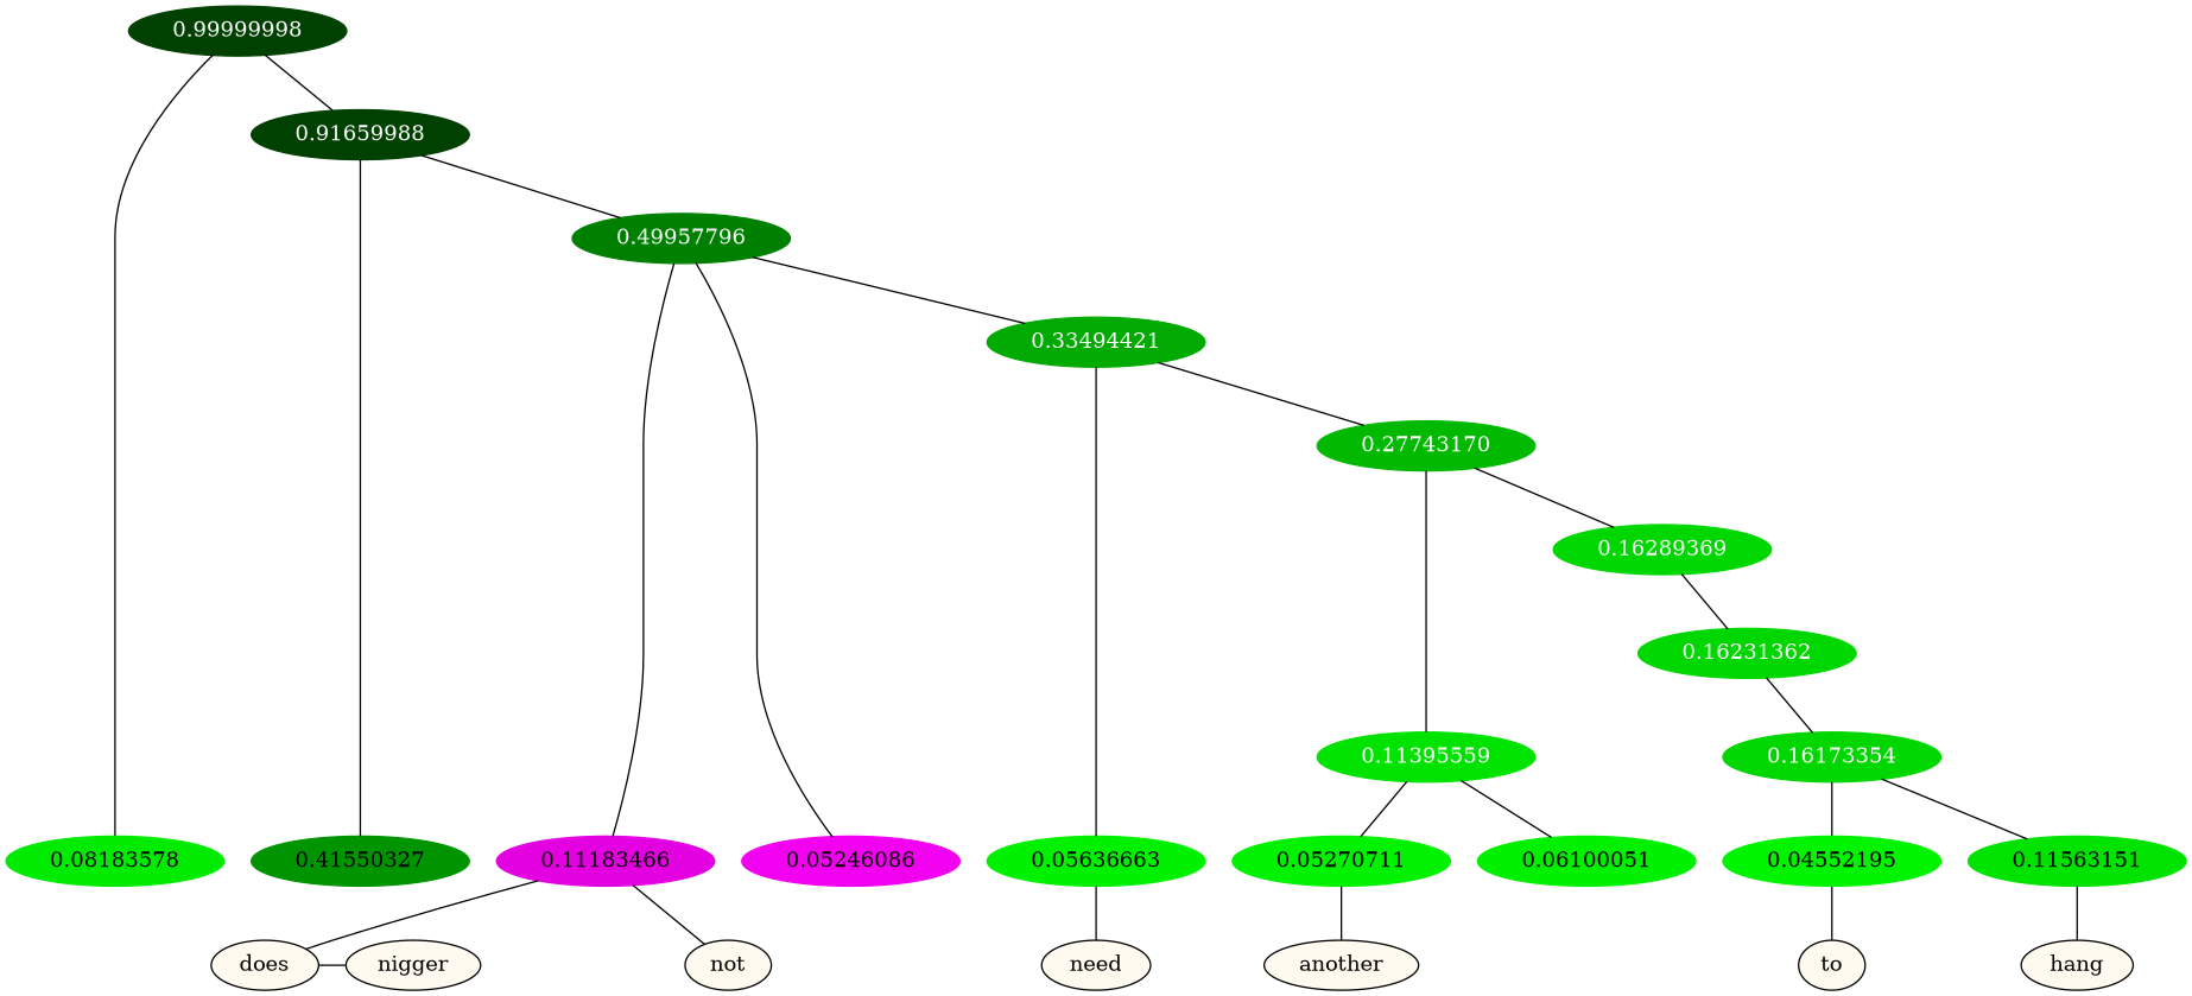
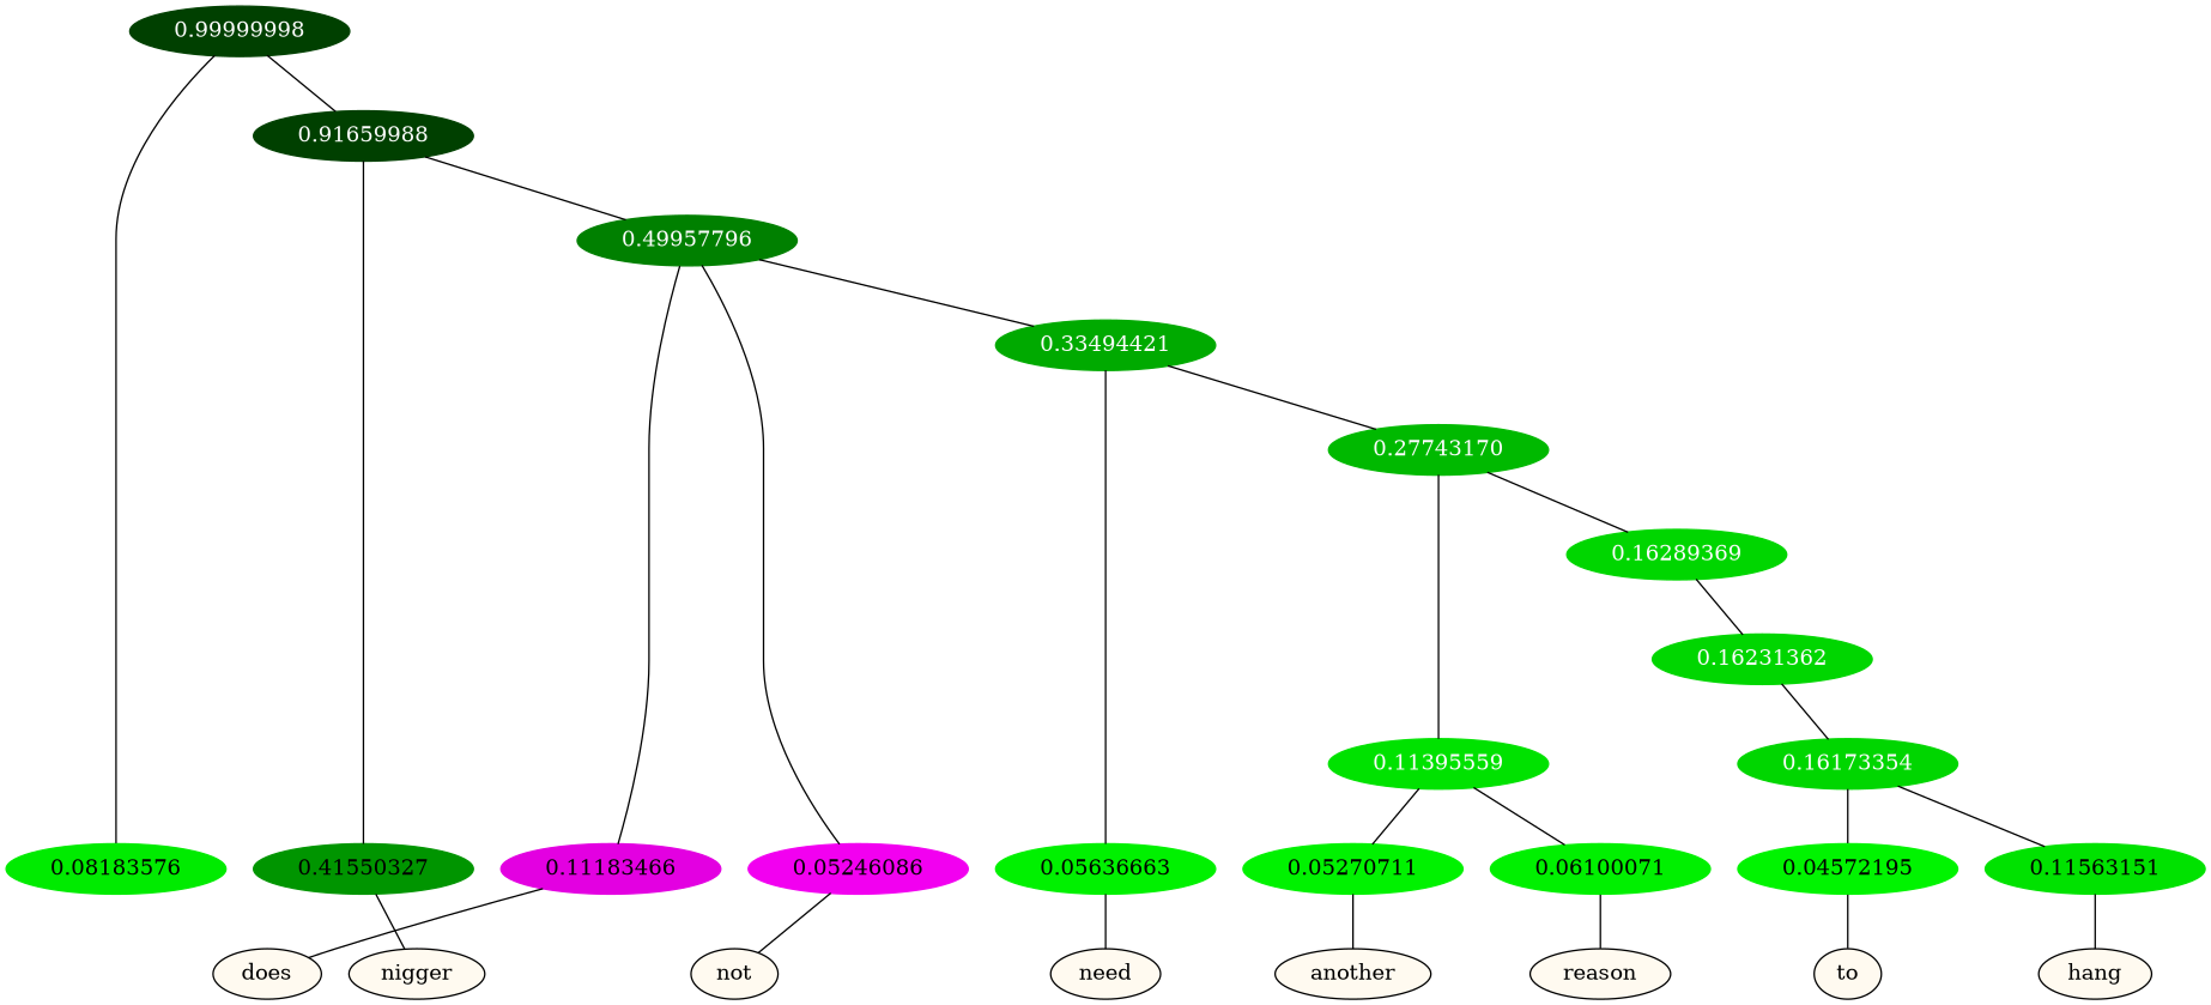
  graph {
    node [color=black format=png nodesep=0.001 ordering=out overlap_scaling=0.01 ranksep=0.001 style=filled fontcolor=black]
    n1 [fillcolor=floralwhite height=0.15 label=nigger style="filled,solid" width=0.15 fontcolor=""]
    n2 [fillcolor=floralwhite height=0.15 label=does style="filled,solid" width=0.15 fontcolor=""]
    n3 [fillcolor=floralwhite height=0.15 label=not style="filled,solid" width=0.15 fontcolor=""]
    n4 [fillcolor=floralwhite height=0.15 label=need style="filled,solid" width=0.15 fontcolor=""]
    n5 [fillcolor=floralwhite height=0.15 label=another style="filled,solid" width=0.15 fontcolor=""]
+   n6 [fillcolor=floralwhite height=0.15 label=reason style="filled,solid" width=0.15 fontcolor=""]
    n7 [fillcolor=floralwhite height=0.15 label=to style="filled,solid" width=0.15 fontcolor=""]
    n8 [fillcolor=floralwhite height=0.15 label=hang style="filled,solid" width=0.15 fontcolor=""]
-   n9 [color="0.334 1.000 0.918" height=0.15 label=0.08183578 width=0.15]
+   n9 [color="0.334 1.000 0.918" height=0.15 label=0.08183576 width=0.15]
    n10 [color="0.334 1.000 0.584" height=0.15 label=0.41550327 width=0.15]
    n11 [color="0.835 1.000 0.888" height=0.15 label=0.11183466 width=0.15]
    n12 [color="0.835 1.000 0.948" height=0.15 label=0.05246086 width=0.15]
    n13 [color="0.334 1.000 0.943" height=0.15 label=0.05636663 width=0.15]
    n14 [color="0.334 1.000 0.947" height=0.15 label=0.05270711 width=0.15]
-   n15 [color="0.334 1.000 0.939" height=0.15 label=0.06100051 width=0.15]
-   n16 [color="0.334 1.000 0.954" height=0.15 label=0.04552195 width=0.15]
+   n15 [color="0.334 1.000 0.939" height=0.15 label=0.06100071 width=0.15]
+   n16 [color="0.334 1.000 0.954" height=0.15 label=0.04572195 width=0.15]
    n17 [color="0.334 1.000 0.884" height=0.15 label=0.11563151 width=0.15]
    n18 [color="0.334 1.000 0.250" fontcolor=grey99 height=0.15 label=0.99999998 width=0.15]
    n19 [color="0.334 1.000 0.250" fontcolor=grey99 height=0.15 label=0.91659988 width=0.15]
    n20 [color="0.334 1.000 0.500" fontcolor=grey99 height=0.15 label=0.49957796 width=0.15]
    n21 [color="0.334 1.000 0.665" fontcolor=grey99 height=0.15 label=0.33494421 width=0.15]
    n22 [color="0.334 1.000 0.723" fontcolor=grey99 height=0.15 label=0.27743170 width=0.15]
    n23 [color="0.334 1.000 0.886" fontcolor=grey99 height=0.15 label=0.11395559 width=0.15]
    n24 [color="0.334 1.000 0.837" fontcolor=grey99 height=0.15 label=0.16289369 width=0.15]
    n25 [color="0.334 1.000 0.838" fontcolor=grey99 height=0.15 label=0.16231362 width=0.15]
    n26 [color="0.334 1.000 0.838" fontcolor=grey99 height=0.15 label=0.16173354 width=0.15]
    subgraph sub_1 {
      rank=same
      n1
      n2
      n3
      n4
      n5
+     n6
      n7
      n8
    }
    subgraph sub_2 {
      rank=same
      n9
      n10
      n11
      n12
      n13
      n14
      n15
      n16
      n17
    }
-   n2 -- n1
+   n10 -- n1
    n11 -- n2
-   n11 -- n3
+   n12 -- n3
    n13 -- n4
    n14 -- n5
+   n15 -- n6
    n16 -- n7
    n17 -- n8
    n18 -- n9
    n18 -- n19
    n19 -- n10
    n19 -- n20
    n20 -- n11
    n20 -- n12
    n20 -- n21
    n21 -- n13
    n21 -- n22
    n22 -- n23
    n22 -- n24
    n23 -- n14
    n23 -- n15
    n24 -- n25
    n25 -- n26
    n26 -- n16
    n26 -- n17
  }
